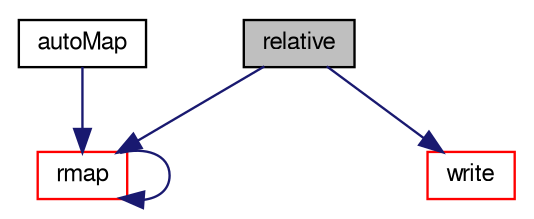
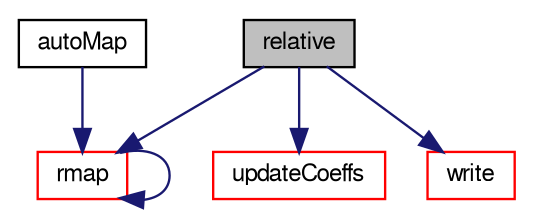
  digraph {
    rankdir=TB
    node [color=red fontname=FreeSans fontsize=10 shape=record]
    edge [color=midnightblue fontname=FreeSans fontsize=10 labelfontname=FreeSans labelfontsize=10 style=solid]
    n1 [color=black fillcolor=grey75 fontcolor=black height=0.2 label=relative style=filled width=0.4]
    n2 [height=0.2 label=rmap width=0.4]
+   n3 [height=0.2 label=updateCoeffs width=0.4]
    n4 [height=0.2 label=write width=0.4]
    n5 [color=black height=0.2 label=autoMap width=0.4]
    n1 -> n2
+   n1 -> n3
    n1 -> n4
    n2 -> n2
    n5 -> n2
  }
